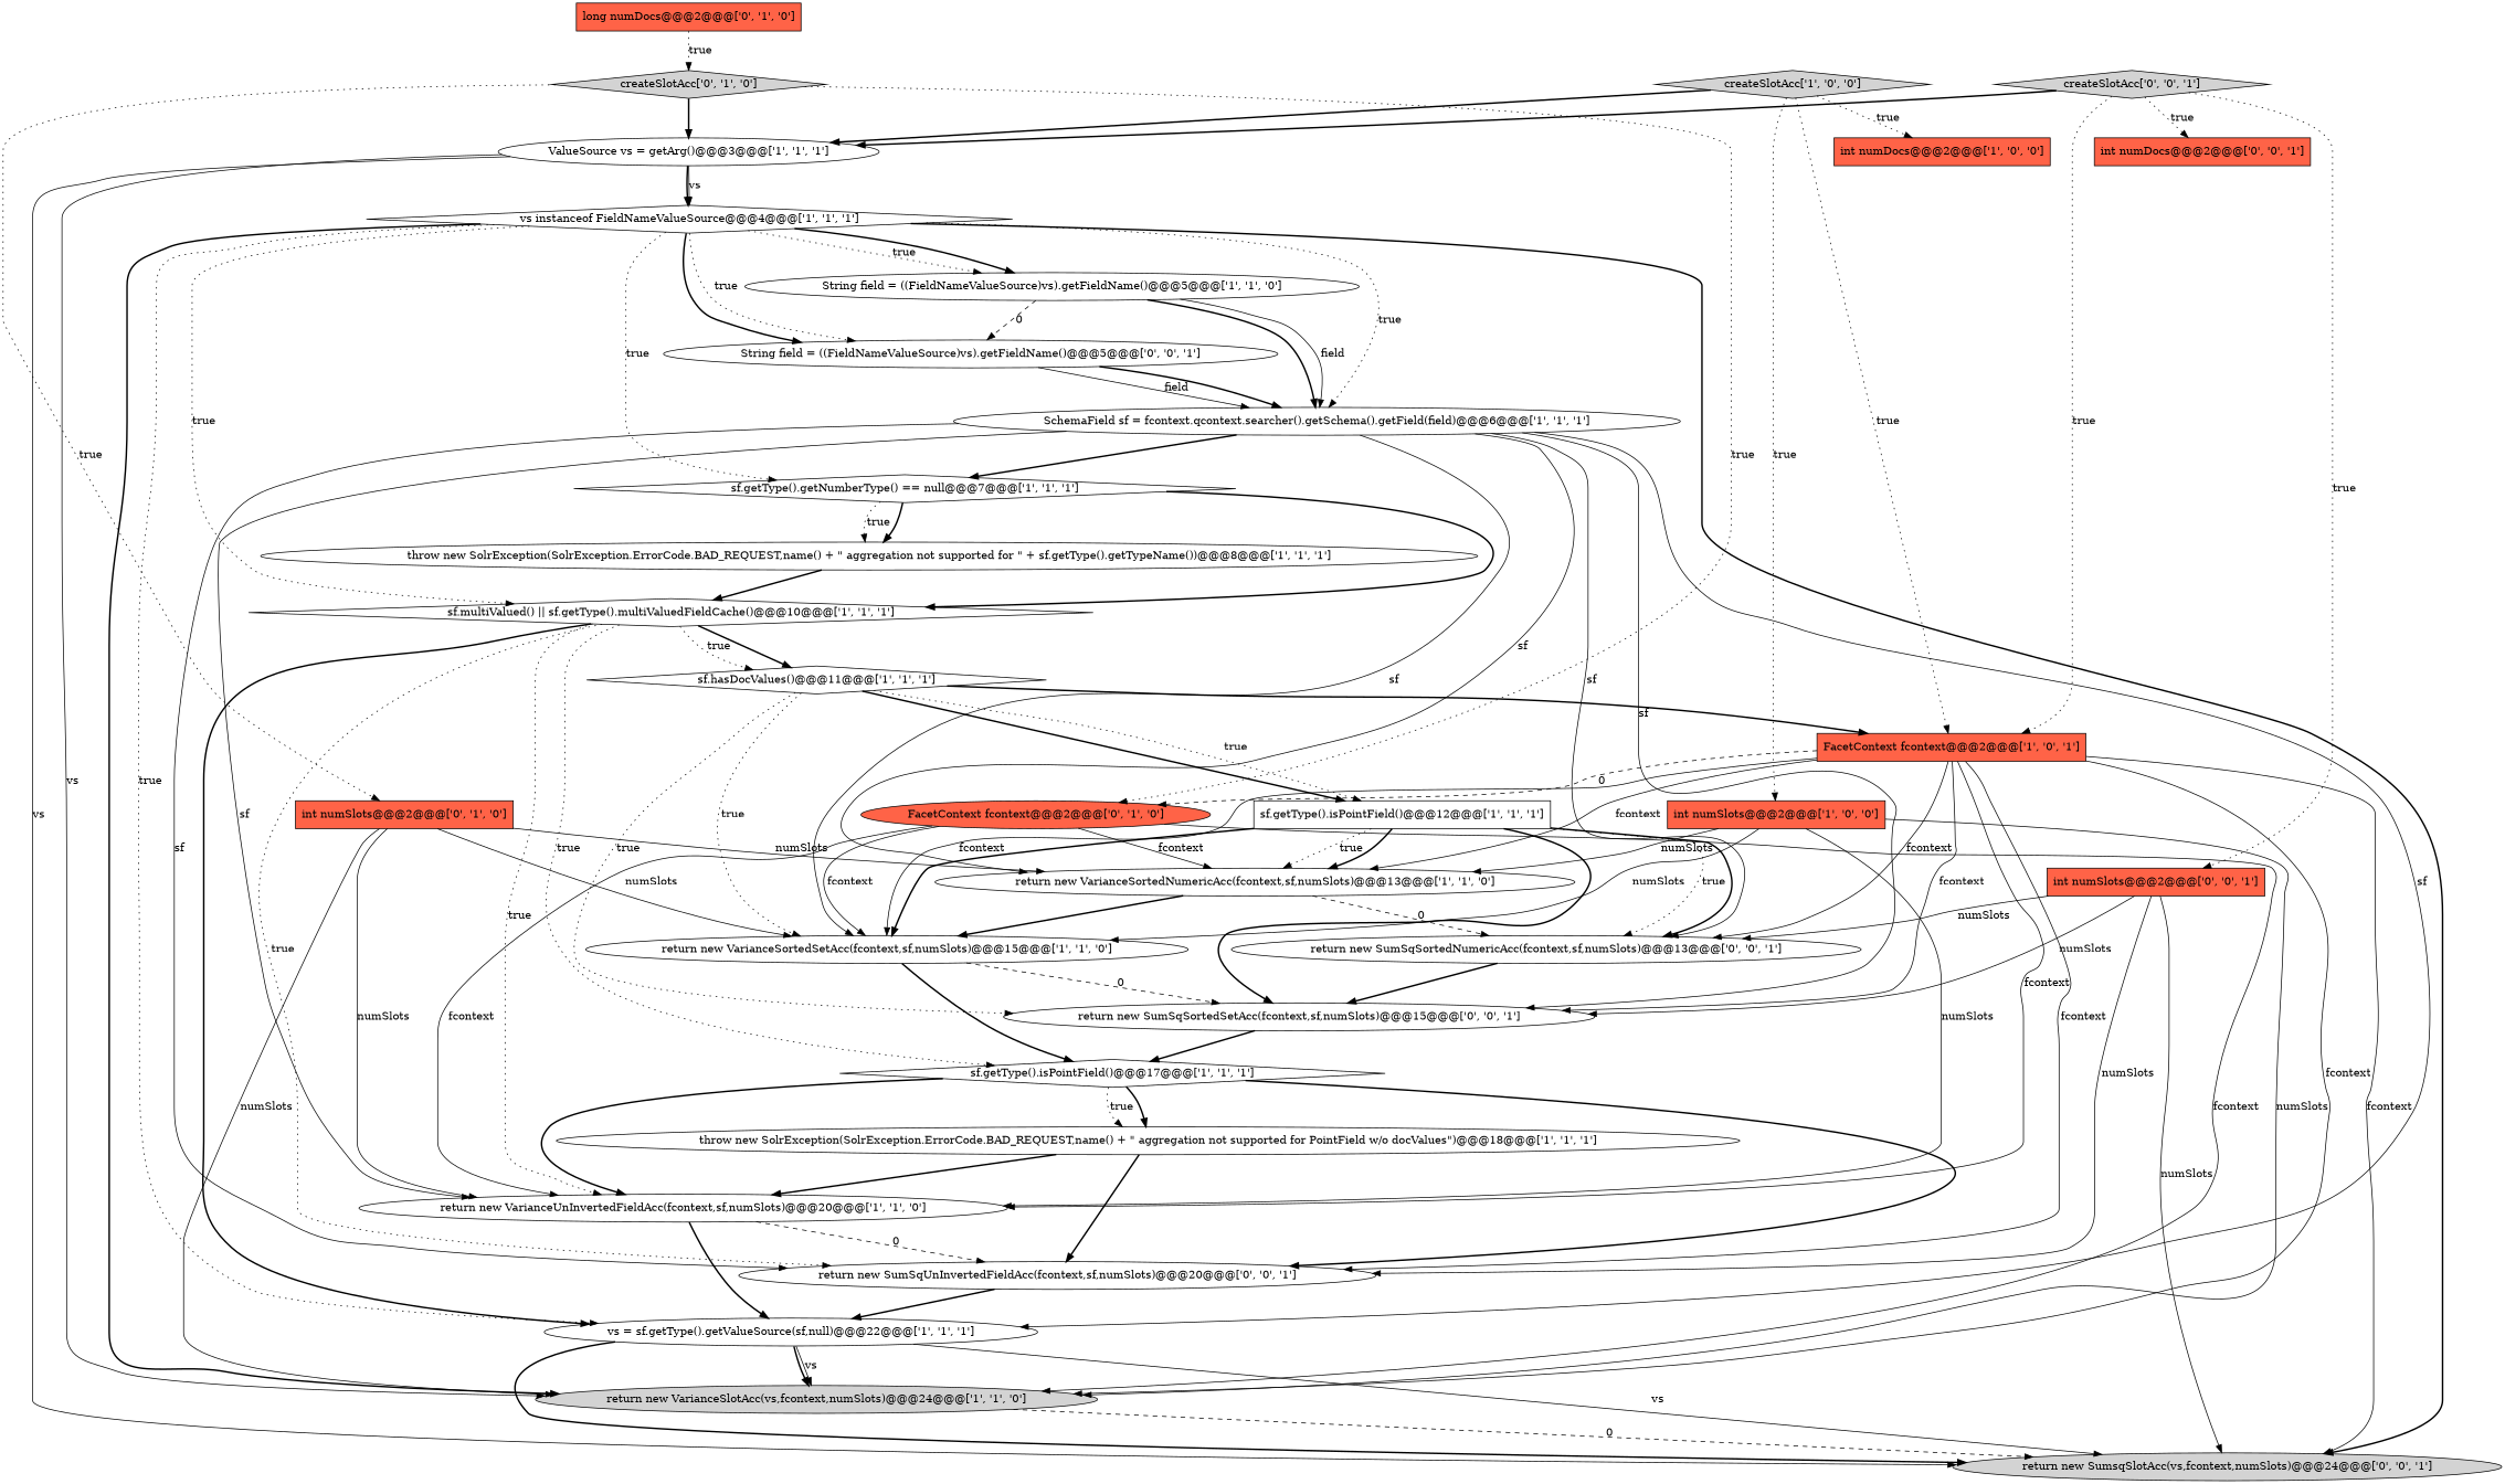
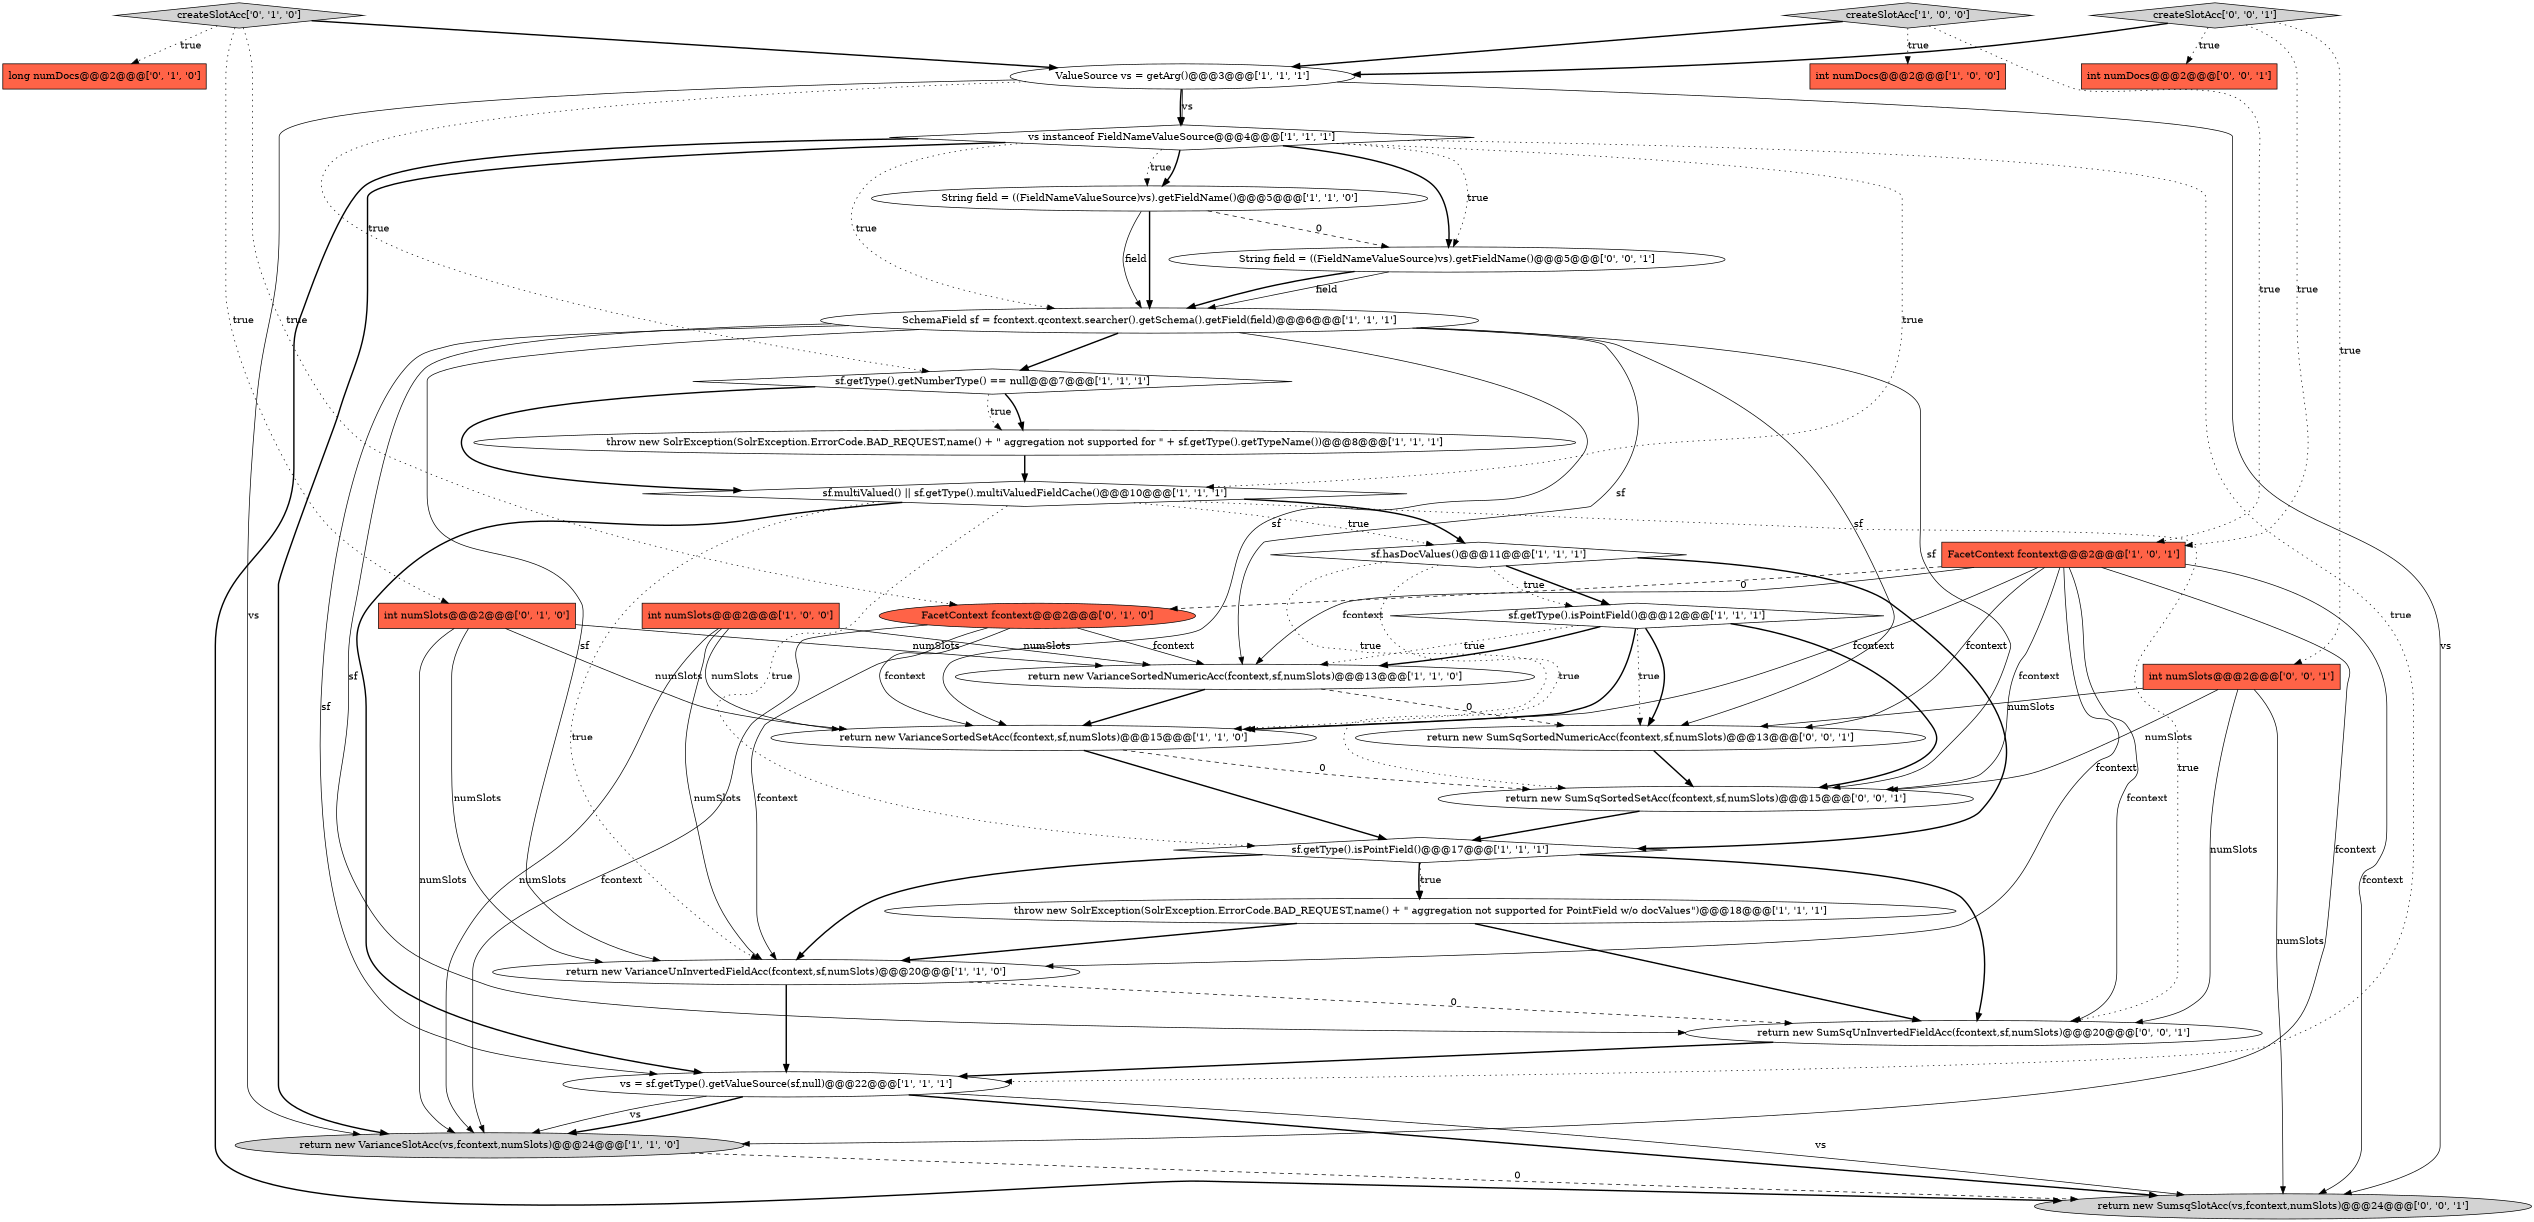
  digraph {
    node [fillcolor=white shape=ellipse style=filled]
    edge [style=solid]
    n1 [label="return new VarianceSortedNumericAcc(fcontext,sf,numSlots)@@@13@@@['1', '1', '0']"]
    n2 [label="return new VarianceSortedSetAcc(fcontext,sf,numSlots)@@@15@@@['1', '1', '0']"]
    n3 [label="return new SumSqSortedNumericAcc(fcontext,sf,numSlots)@@@13@@@['0', '0', '1']"]
    n4 [label="return new SumSqSortedSetAcc(fcontext,sf,numSlots)@@@15@@@['0', '0', '1']"]
    n5 [label="sf.getType().isPointField()@@@17@@@['1', '1', '1']" shape=diamond]
    n6 [label="return new VarianceUnInvertedFieldAcc(fcontext,sf,numSlots)@@@20@@@['1', '1', '0']"]
    n7 [label="vs = sf.getType().getValueSource(sf,null)@@@22@@@['1', '1', '1']"]
    n8 [label="return new SumSqUnInvertedFieldAcc(fcontext,sf,numSlots)@@@20@@@['0', '0', '1']"]
    n9 [fillcolor=lightgray label="return new VarianceSlotAcc(vs,fcontext,numSlots)@@@24@@@['1', '1', '0']"]
    n10 [fillcolor=lightgray label="return new SumsqSlotAcc(vs,fcontext,numSlots)@@@24@@@['0', '0', '1']"]
    n11 [label="String field = ((FieldNameValueSource)vs).getFieldName()@@@5@@@['0', '0', '1']"]
    n12 [label="SchemaField sf = fcontext.qcontext.searcher().getSchema().getField(field)@@@6@@@['1', '1', '1']"]
    n13 [label="sf.getType().getNumberType() == null@@@7@@@['1', '1', '1']" shape=diamond]
    n14 [fillcolor=lightgray label="createSlotAcc['0', '1', '0']" shape=diamond]
    n15 [fillcolor=tomato label="FacetContext fcontext@@@2@@@['0', '1', '0']"]
    n16 [label="ValueSource vs = getArg()@@@3@@@['1', '1', '1']"]
    n17 [fillcolor=tomato label="int numSlots@@@2@@@['0', '1', '0']" shape=box]
    n18 [fillcolor=tomato label="long numDocs@@@2@@@['0', '1', '0']" shape=box]
    n19 [label="vs instanceof FieldNameValueSource@@@4@@@['1', '1', '1']" shape=diamond]
    n20 [label="sf.hasDocValues()@@@11@@@['1', '1', '1']" shape=diamond]
-   n21 [label="sf.getType().isPointField()@@@12@@@['1', '1', '1']" shape=box]
+   n21 [label="sf.getType().isPointField()@@@12@@@['1', '1', '1']" shape=diamond]
    n22 [label="throw new SolrException(SolrException.ErrorCode.BAD_REQUEST,name() + \" aggregation not supported for PointField w/o docValues\")@@@18@@@['1', '1', '1']"]
    n23 [label="sf.multiValued() || sf.getType().multiValuedFieldCache()@@@10@@@['1', '1', '1']" shape=diamond]
    n24 [fillcolor=tomato label="int numDocs@@@2@@@['0', '0', '1']" shape=box]
    n25 [label="throw new SolrException(SolrException.ErrorCode.BAD_REQUEST,name() + \" aggregation not supported for \" + sf.getType().getTypeName())@@@8@@@['1', '1', '1']"]
    n26 [fillcolor=tomato label="int numSlots@@@2@@@['1', '0', '0']" shape=box]
    n27 [label="String field = ((FieldNameValueSource)vs).getFieldName()@@@5@@@['1', '1', '0']"]
    n28 [fillcolor=lightgray label="createSlotAcc['0', '0', '1']" shape=diamond]
    n29 [fillcolor=tomato label="FacetContext fcontext@@@2@@@['1', '0', '1']" shape=box]
    n30 [fillcolor=tomato label="int numSlots@@@2@@@['0', '0', '1']" shape=box]
    n31 [fillcolor=tomato label="int numDocs@@@2@@@['1', '0', '0']" shape=box]
    n32 [fillcolor=lightgray label="createSlotAcc['1', '0', '0']" shape=diamond]
    n1 -> n2 [style=bold]
    n1 -> n3 [label=0 style=dashed]
    n2 -> n4 [label=0 style=dashed]
    n2 -> n5 [style=bold]
    n3 -> n4 [style=bold]
    n4 -> n5 [style=bold]
    n5 -> n6 [style=bold]
    n5 -> n8 [style=bold]
    n5 -> n22 [style=bold]
    n5 -> n22 [label=true style=dotted]
    n6 -> n7 [style=bold]
    n6 -> n8 [label=0 style=dashed]
    n7 -> n9 [style=bold]
    n7 -> n9 [label=vs]
    n7 -> n10 [style=bold]
    n7 -> n10 [label=vs]
    n8 -> n7 [style=bold]
    n9 -> n10 [label=0 style=dashed]
    n11 -> n12 [label=field]
    n11 -> n12 [style=bold]
    n12 -> n1 [label=sf]
    n12 -> n2 [label=sf]
    n12 -> n3 [label=sf]
    n12 -> n4 [label=sf]
    n12 -> n6 [label=sf]
    n12 -> n7 [label=sf]
    n12 -> n8 [label=sf]
    n12 -> n13 [style=bold]
    n13 -> n23 [style=bold]
    n13 -> n25 [style=bold]
    n13 -> n25 [label=true style=dotted]
    n14 -> n15 [label=true style=dotted]
    n14 -> n16 [style=bold]
    n14 -> n17 [label=true style=dotted]
-   n18 -> n14 [label=true style=dotted]
+   n14 -> n18 [label=true style=dotted]
    n15 -> n1 [label=fcontext]
    n15 -> n2 [label=fcontext]
    n15 -> n6 [label=fcontext]
    n15 -> n9 [label=fcontext]
    n16 -> n9 [label=vs]
    n16 -> n10 [label=vs]
    n16 -> n19 [style=bold]
    n16 -> n19 [label=vs]
    n17 -> n1 [label=numSlots]
    n17 -> n2 [label=numSlots]
    n17 -> n6 [label=numSlots]
    n17 -> n9 [label=numSlots]
    n19 -> n7 [label=true style=dotted]
    n19 -> n9 [style=bold]
    n19 -> n10 [style=bold]
    n19 -> n11 [label=true style=dotted]
    n19 -> n11 [style=bold]
    n19 -> n12 [label=true style=dotted]
-   n19 -> n13 [label=true style=dotted]
+   n16 -> n13 [label=true style=dotted]
    n19 -> n23 [label=true style=dotted]
    n19 -> n27 [label=true style=dotted]
    n19 -> n27 [style=bold]
    n20 -> n2 [label=true style=dotted]
    n20 -> n4 [label=true style=dotted]
-   n20 -> n29 [style=bold]
+   n20 -> n5 [style=bold]
    n20 -> n21 [style=bold]
    n20 -> n21 [label=true style=dotted]
    n21 -> n1 [label=true style=dotted]
    n21 -> n1 [style=bold]
    n21 -> n2 [style=bold]
    n21 -> n3 [label=true style=dotted]
    n21 -> n3 [style=bold]
    n21 -> n4 [style=bold]
    n22 -> n6 [style=bold]
    n22 -> n8 [style=bold]
    n23 -> n5 [label=true style=dotted]
    n23 -> n6 [label=true style=dotted]
    n23 -> n7 [style=bold]
    n23 -> n8 [label=true style=dotted]
    n23 -> n20 [style=bold]
    n23 -> n20 [label=true style=dotted]
    n25 -> n23 [style=bold]
    n26 -> n1 [label=numSlots]
    n26 -> n2 [label=numSlots]
    n26 -> n6 [label=numSlots]
    n26 -> n9 [label=numSlots]
    n27 -> n11 [label=0 style=dashed]
    n27 -> n12 [style=bold]
    n27 -> n12 [label=field]
    n28 -> n16 [style=bold]
    n28 -> n24 [label=true style=dotted]
    n28 -> n29 [label=true style=dotted]
    n28 -> n30 [label=true style=dotted]
    n29 -> n1 [label=fcontext]
    n29 -> n2 [label=fcontext]
    n29 -> n3 [label=fcontext]
    n29 -> n4 [label=fcontext]
    n29 -> n6 [label=fcontext]
    n29 -> n8 [label=fcontext]
    n29 -> n9 [label=fcontext]
    n29 -> n10 [label=fcontext]
    n29 -> n15 [label=0 style=dashed]
    n30 -> n3 [label=numSlots]
    n30 -> n4 [label=numSlots]
    n30 -> n8 [label=numSlots]
    n30 -> n10 [label=numSlots]
    n32 -> n16 [style=bold]
-   n32 -> n26 [label=true style=dotted]
    n32 -> n29 [label=true style=dotted]
    n32 -> n31 [label=true style=dotted]
  }
